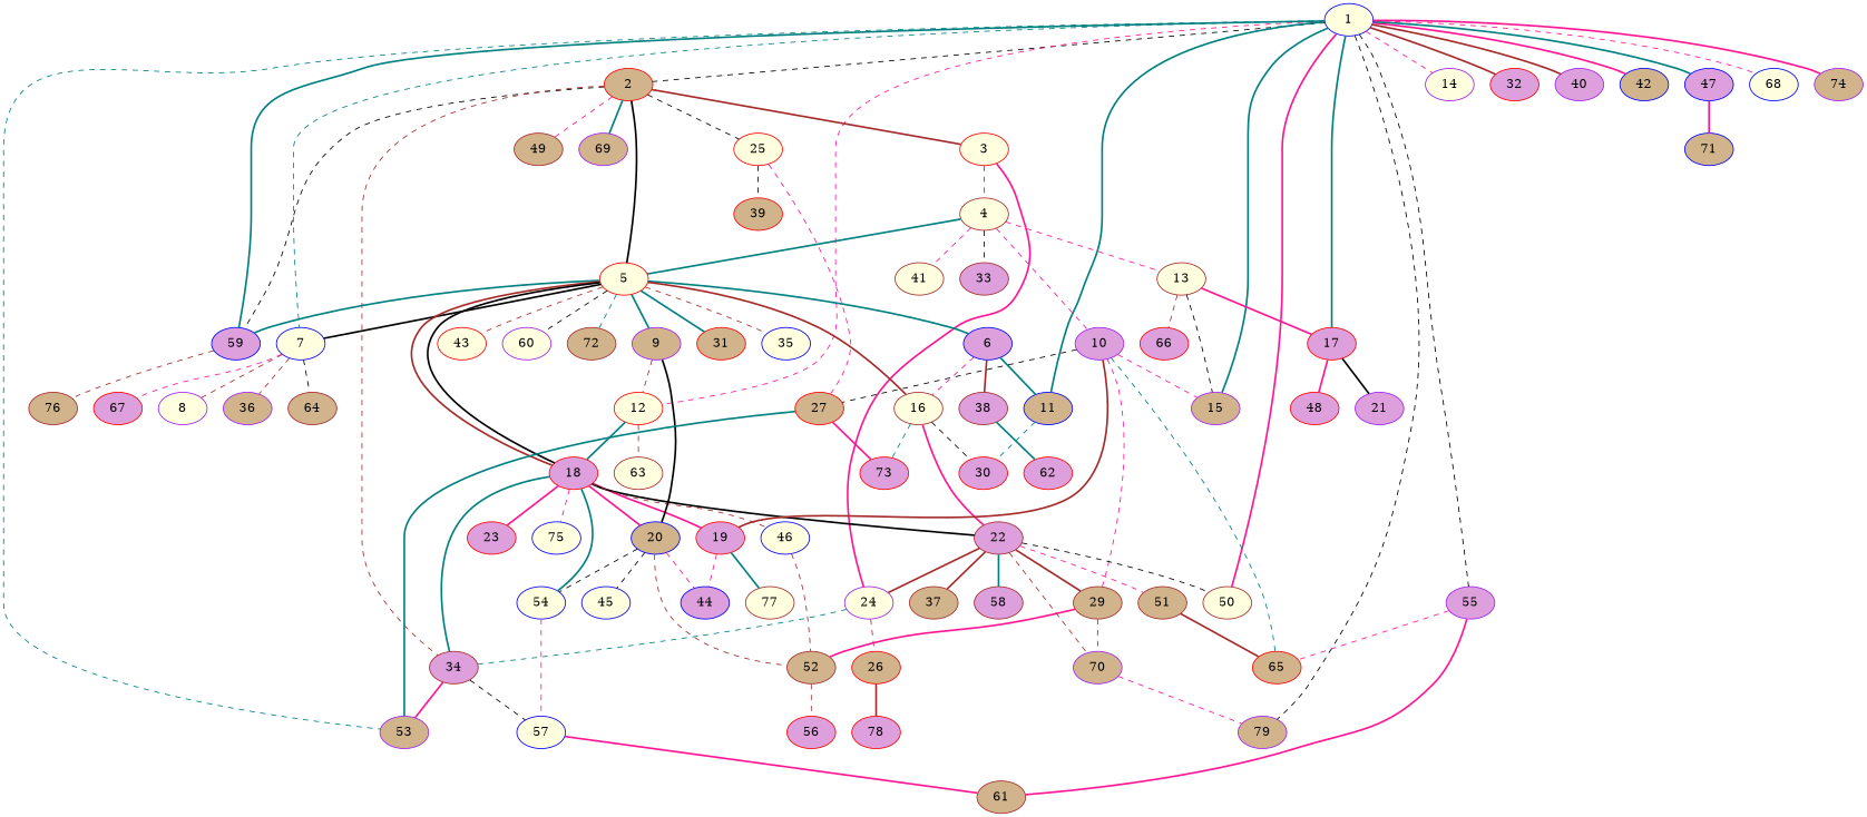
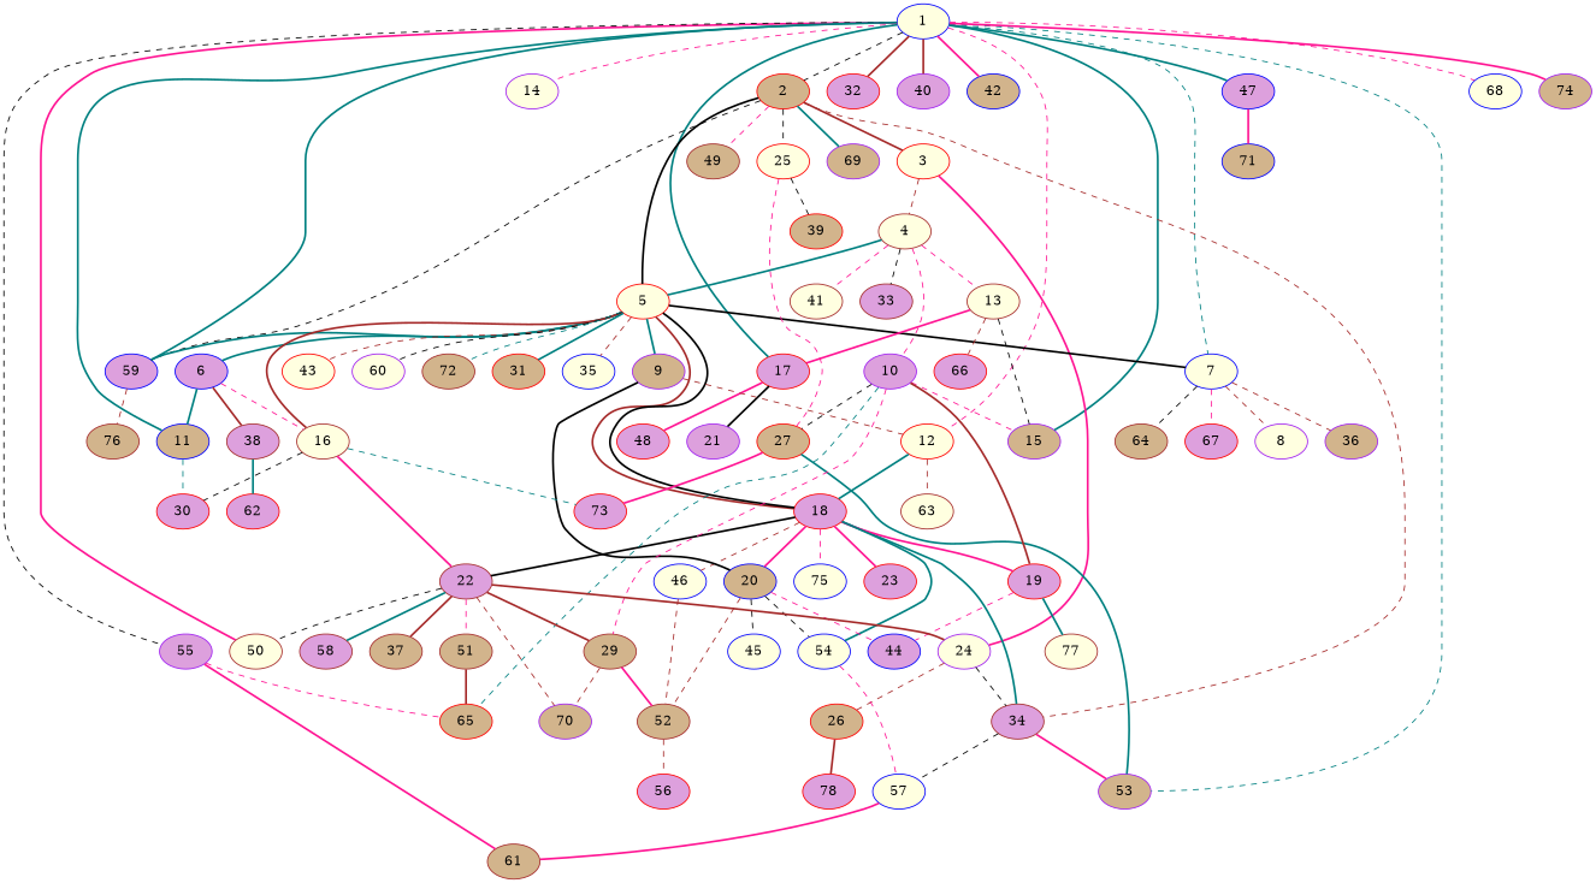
  graph {
    node [color=red fillcolor=tan style=filled]
    edge [color=deeppink style=dashed]
    1 [color=blue fillcolor=lightyellow]
    2
    7 [color=blue fillcolor=lightyellow]
    11 [color=blue]
    12 [fillcolor=lightyellow]
    14 [color=purple fillcolor=lightyellow]
    15 [color=purple]
    17 [fillcolor=plum]
    32 [fillcolor=plum]
    40 [color=purple fillcolor=plum]
    42 [color=blue]
    47 [color=blue fillcolor=plum]
    50 [color=brown fillcolor=lightyellow]
    53 [color=purple]
    55 [color=purple fillcolor=plum]
    59 [color=blue fillcolor=plum]
    68 [color=blue fillcolor=lightyellow]
    74 [color=purple]
-   79 [color=purple]
    3 [fillcolor=lightyellow]
    5 [fillcolor=lightyellow]
    25 [fillcolor=lightyellow]
    34 [color=brown fillcolor=plum]
    49 [color=brown]
    69 [color=purple]
    8 [color=purple fillcolor=lightyellow]
    36 [color=purple]
    64 [color=brown]
    67 [fillcolor=plum]
    30 [fillcolor=plum]
    18 [fillcolor=plum]
    63 [color=brown fillcolor=lightyellow]
    21 [color=purple fillcolor=plum]
    48 [fillcolor=plum]
    71 [color=blue]
    65
    61 [color=brown]
    76 [color=brown]
    4 [color=brown fillcolor=lightyellow]
    24 [color=purple fillcolor=lightyellow]
    6 [color=blue fillcolor=plum]
    9 [color=purple]
    16 [color=brown fillcolor=lightyellow]
    31
    35 [color=blue fillcolor=lightyellow]
    43 [fillcolor=lightyellow]
    60 [color=purple fillcolor=lightyellow]
    72 [color=brown]
    27
    39
    57 [color=blue fillcolor=lightyellow]
    10 [color=purple fillcolor=plum]
    13 [color=brown fillcolor=lightyellow]
    33 [color=brown fillcolor=plum]
    41 [color=brown fillcolor=lightyellow]
    26
    19 [fillcolor=plum]
    29 [color=brown]
    66 [fillcolor=plum]
    38 [color=brown fillcolor=plum]
    20 [color=blue]
    22 [color=brown fillcolor=plum]
    73 [fillcolor=plum]
    23 [fillcolor=plum]
    46 [color=blue fillcolor=lightyellow]
    54 [color=blue fillcolor=lightyellow]
    75 [color=blue fillcolor=lightyellow]
    62 [fillcolor=plum]
    44 [color=blue fillcolor=plum]
    45 [color=blue fillcolor=lightyellow]
    52 [color=brown]
    77 [color=brown fillcolor=lightyellow]
    70 [color=purple]
    37 [color=brown]
    51 [color=brown]
    58 [color=brown fillcolor=plum]
    56 [fillcolor=plum]
    78 [fillcolor=plum]
    1 -- 2 [color=black]
    1 -- 7 [color=teal]
    1 -- 11 [color=teal style=bold]
    1 -- 12
    1 -- 14
    1 -- 15 [color=teal style=bold]
    1 -- 17 [color=teal style=bold]
    1 -- 32 [color=brown style=bold]
    1 -- 40 [color=brown style=bold]
    1 -- 42 [style=bold]
    1 -- 47 [color=teal style=bold]
    1 -- 50 [style=bold]
    1 -- 53 [color=teal]
    1 -- 55 [color=black]
    1 -- 59 [color=teal style=bold]
    1 -- 68
    1 -- 74 [style=bold]
-   1 -- 79 [color=black]
    2 -- 59 [color=black]
    2 -- 3 [color=brown style=bold]
    2 -- 5 [color=black style=bold]
    2 -- 25 [color=black]
    2 -- 34 [color=brown]
    2 -- 49
    2 -- 69 [color=teal style=bold]
    7 -- 8 [color=brown]
    7 -- 36 [color=brown]
    7 -- 64 [color=black]
    7 -- 67
    11 -- 30 [color=teal]
    12 -- 18 [color=teal style=bold]
    12 -- 63 [color=brown]
    17 -- 21 [color=black style=bold]
    17 -- 48 [style=bold]
    47 -- 71 [style=bold]
    55 -- 65
    55 -- 61 [style=bold]
    59 -- 76 [color=brown]
    3 -- 4 [color=brown]
    3 -- 24 [style=bold]
    5 -- 7 [color=black style=bold]
    5 -- 59 [color=teal style=bold]
    5 -- 18 [color=brown style=bold]
    5 -- 18 [color=black style=bold]
    5 -- 6 [color=teal style=bold]
    5 -- 9 [color=teal style=bold]
    5 -- 16 [color=brown style=bold]
    5 -- 31 [color=teal style=bold]
    5 -- 35 [color=brown]
    5 -- 43 [color=brown]
    5 -- 60 [color=black]
    5 -- 72 [color=teal]
    25 -- 27
    25 -- 39 [color=black]
    34 -- 53 [style=bold]
    34 -- 57 [color=black]
    18 -- 34 [color=teal style=bold]
    18 -- 19 [style=bold]
    18 -- 20 [style=bold]
    18 -- 22 [color=black style=bold]
    18 -- 23 [style=bold]
    18 -- 46 [color=brown]
    18 -- 54 [color=teal style=bold]
    18 -- 75
    4 -- 5 [color=teal style=bold]
    4 -- 10
    4 -- 13
    4 -- 33 [color=black]
    4 -- 41
-   24 -- 34 [color=teal]
+   24 -- 34 [color=black]
    24 -- 26 [color=brown]
    6 -- 11 [color=teal style=bold]
    6 -- 16
    6 -- 38 [color=brown style=bold]
    9 -- 12 [color=brown]
    9 -- 20 [color=black style=bold]
    16 -- 30 [color=black]
    16 -- 22 [style=bold]
    16 -- 73 [color=teal]
    27 -- 53 [color=teal style=bold]
    27 -- 73 [style=bold]
    57 -- 61 [style=bold]
    10 -- 15
    10 -- 65 [color=teal]
    10 -- 27 [color=black]
    10 -- 19 [color=brown style=bold]
    10 -- 29
    13 -- 15 [color=black]
    13 -- 17 [style=bold]
    13 -- 66 [color=brown]
    26 -- 78 [color=brown style=bold]
    19 -- 44
    19 -- 77 [color=teal style=bold]
    29 -- 52 [style=bold]
    29 -- 70 [color=brown]
    38 -- 62 [color=teal style=bold]
    20 -- 54 [color=black]
    20 -- 44
    20 -- 45 [color=black]
    20 -- 52 [color=brown]
    22 -- 50 [color=black]
    22 -- 24 [color=brown style=bold]
    22 -- 29 [color=brown style=bold]
    22 -- 70 [color=brown]
    22 -- 37 [color=brown style=bold]
    22 -- 51
    22 -- 58 [color=teal style=bold]
    46 -- 52 [color=brown]
    54 -- 57
    52 -- 56 [color=brown]
-   70 -- 79
    51 -- 65 [color=brown style=bold]
  }
